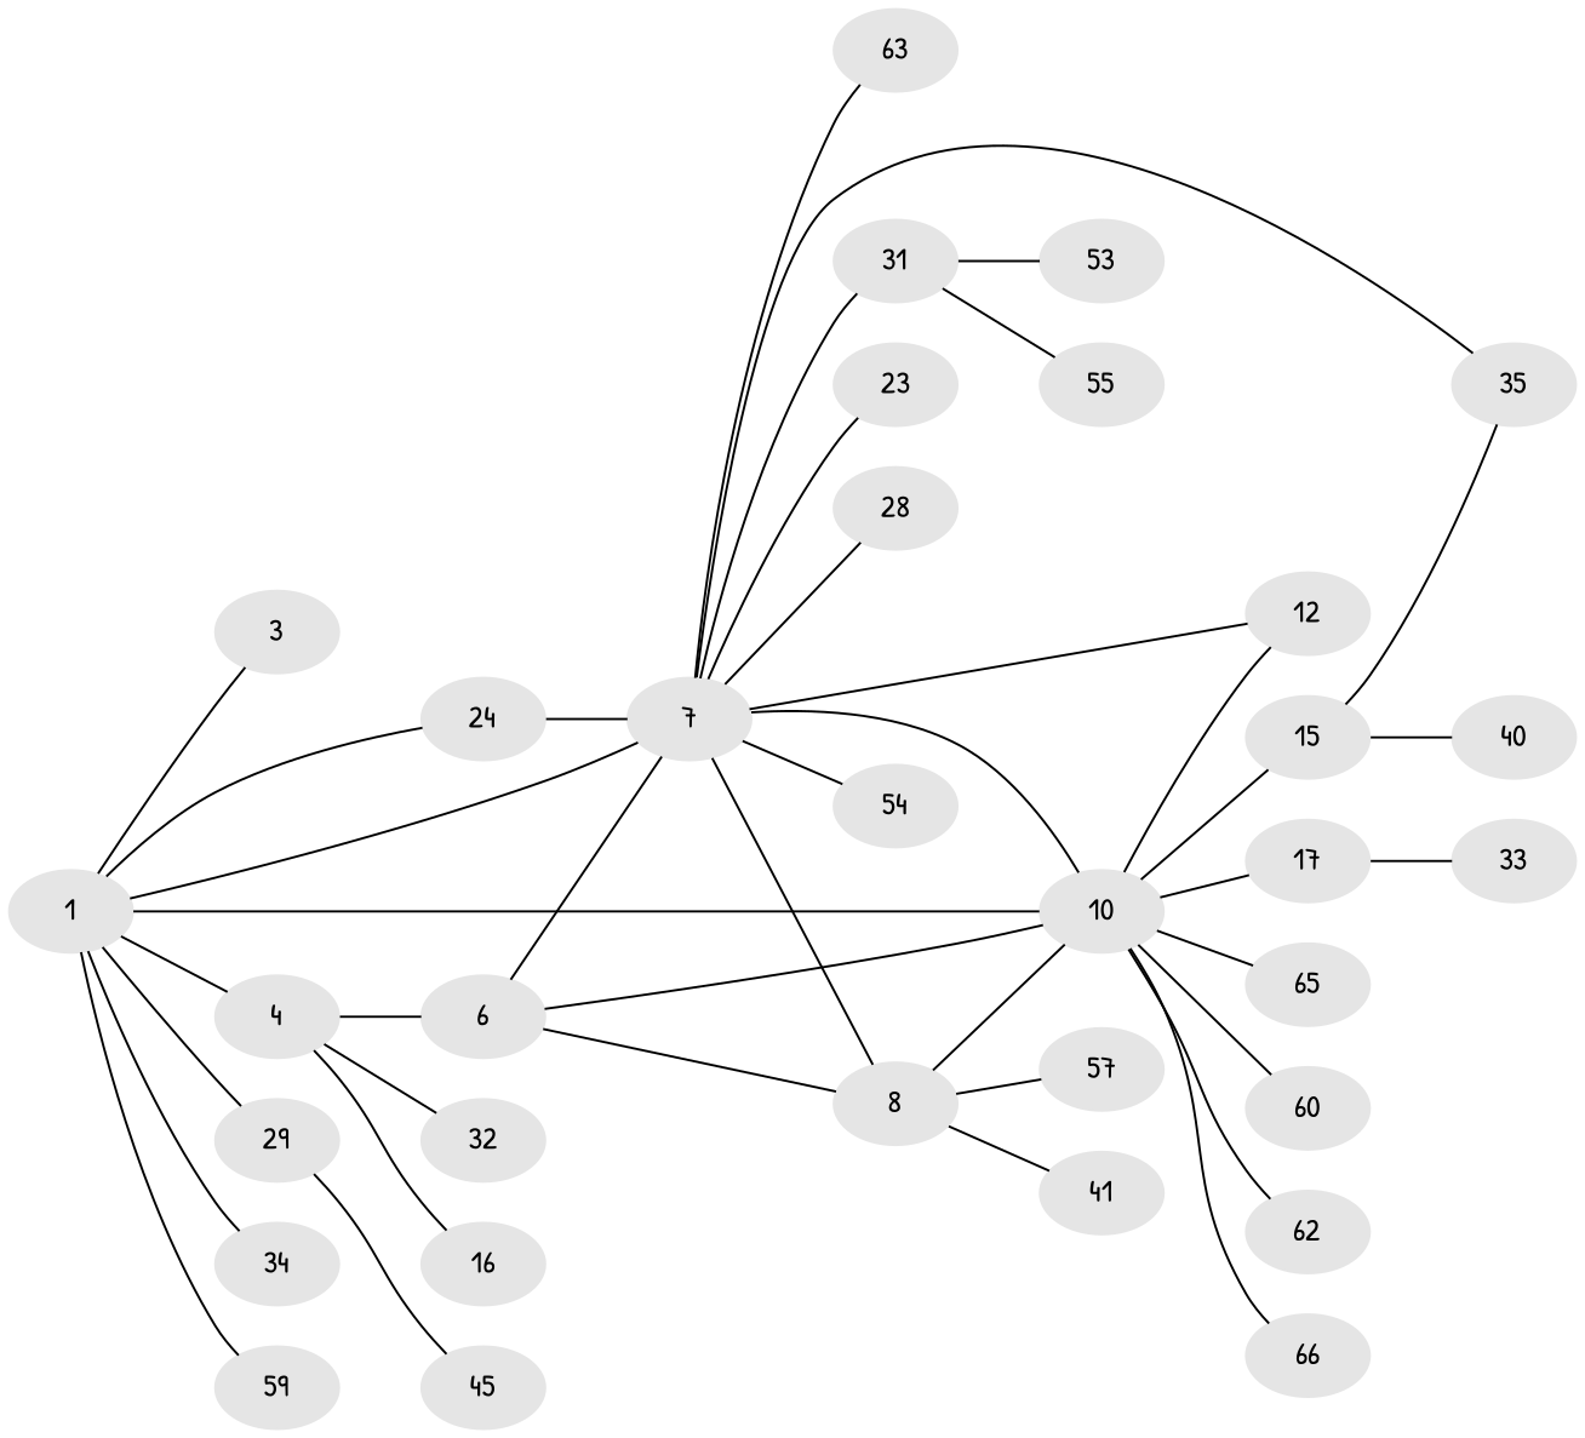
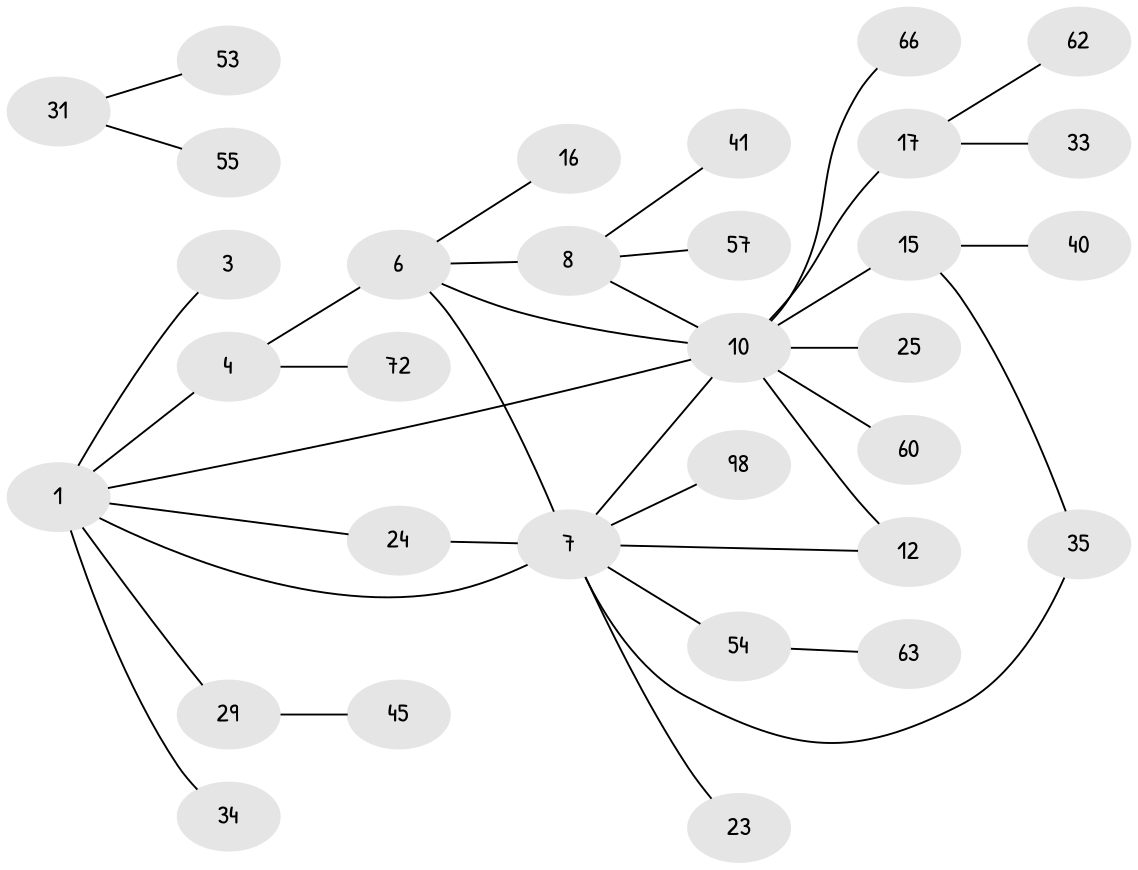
  graph {
    fontname="Patrick Hand"
    rankdir=LR
    node [color=gray90 fontname="Patrick Hand" style=filled]
    edge [fontname="Patrick Hand"]
    1 [super="+2"]
    3 [super="+43"]
    4 [super="+49+50+5"]
    7 [super="+21+19+58+11+46+61"]
    10 [super="+20+13"]
    24 [super="+64"]
    29
    34
-   59
    6
-   32
+   32 [label=72]
    8 [super="+9+39"]
    12 [super="+30+37"]
    23
-   28
+   28 [label=98]
    31
    35
    54
    63
    15 [super="+18"]
    17
-   25 [label=65]
+   25
    60
    62
    66
    45
    16
    41
    57
    53
    55
    40
    33 [super="+42"]
    1 -- 3 [weight=2]
    1 -- 4
    1 -- 7
    1 -- 10
    1 -- 24
    1 -- 29
    1 -- 34
-   1 -- 59
    4 -- 6 [weight=2]
    4 -- 32
    7 -- 10
-   7 -- 8 [weight=3]
    7 -- 12
    7 -- 23
    7 -- 28
-   7 -- 31
    7 -- 35
    7 -- 54
-   7 -- 63
+   54 -- 63
    10 -- 12
    10 -- 15 [weight=3]
    10 -- 17
    10 -- 25
    10 -- 60
-   10 -- 62
+   17 -- 62
    10 -- 66
    24 -- 7
    29 -- 45
    6 -- 7 [weight=2]
    6 -- 10
    6 -- 8
-   4 -- 16
+   6 -- 16
    8 -- 10
    8 -- 41
    8 -- 57
    31 -- 53
    31 -- 55
    15 -- 35
    15 -- 40
    17 -- 33
  }
